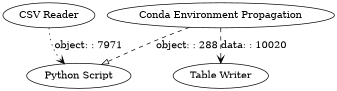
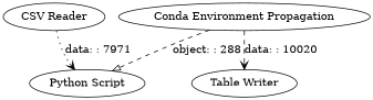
  digraph {
    rankdir=TB
    edge [arrowhead=vee style=dashed]
    n1 [label="CSV Reader"]
    n2 [label="Python Script"]
    n3 [label="Table Writer"]
    n4 [label="Conda Environment Propagation"]
-   n1 -> n2 [label="object: : 7971" style=dotted]
+   n1 -> n2 [label="data: : 7971" style=dotted]
    n4 -> n2 [arrowhead=onormal label="object: : 288"]
    n4 -> n3 [label="data: : 10020"]
  }
